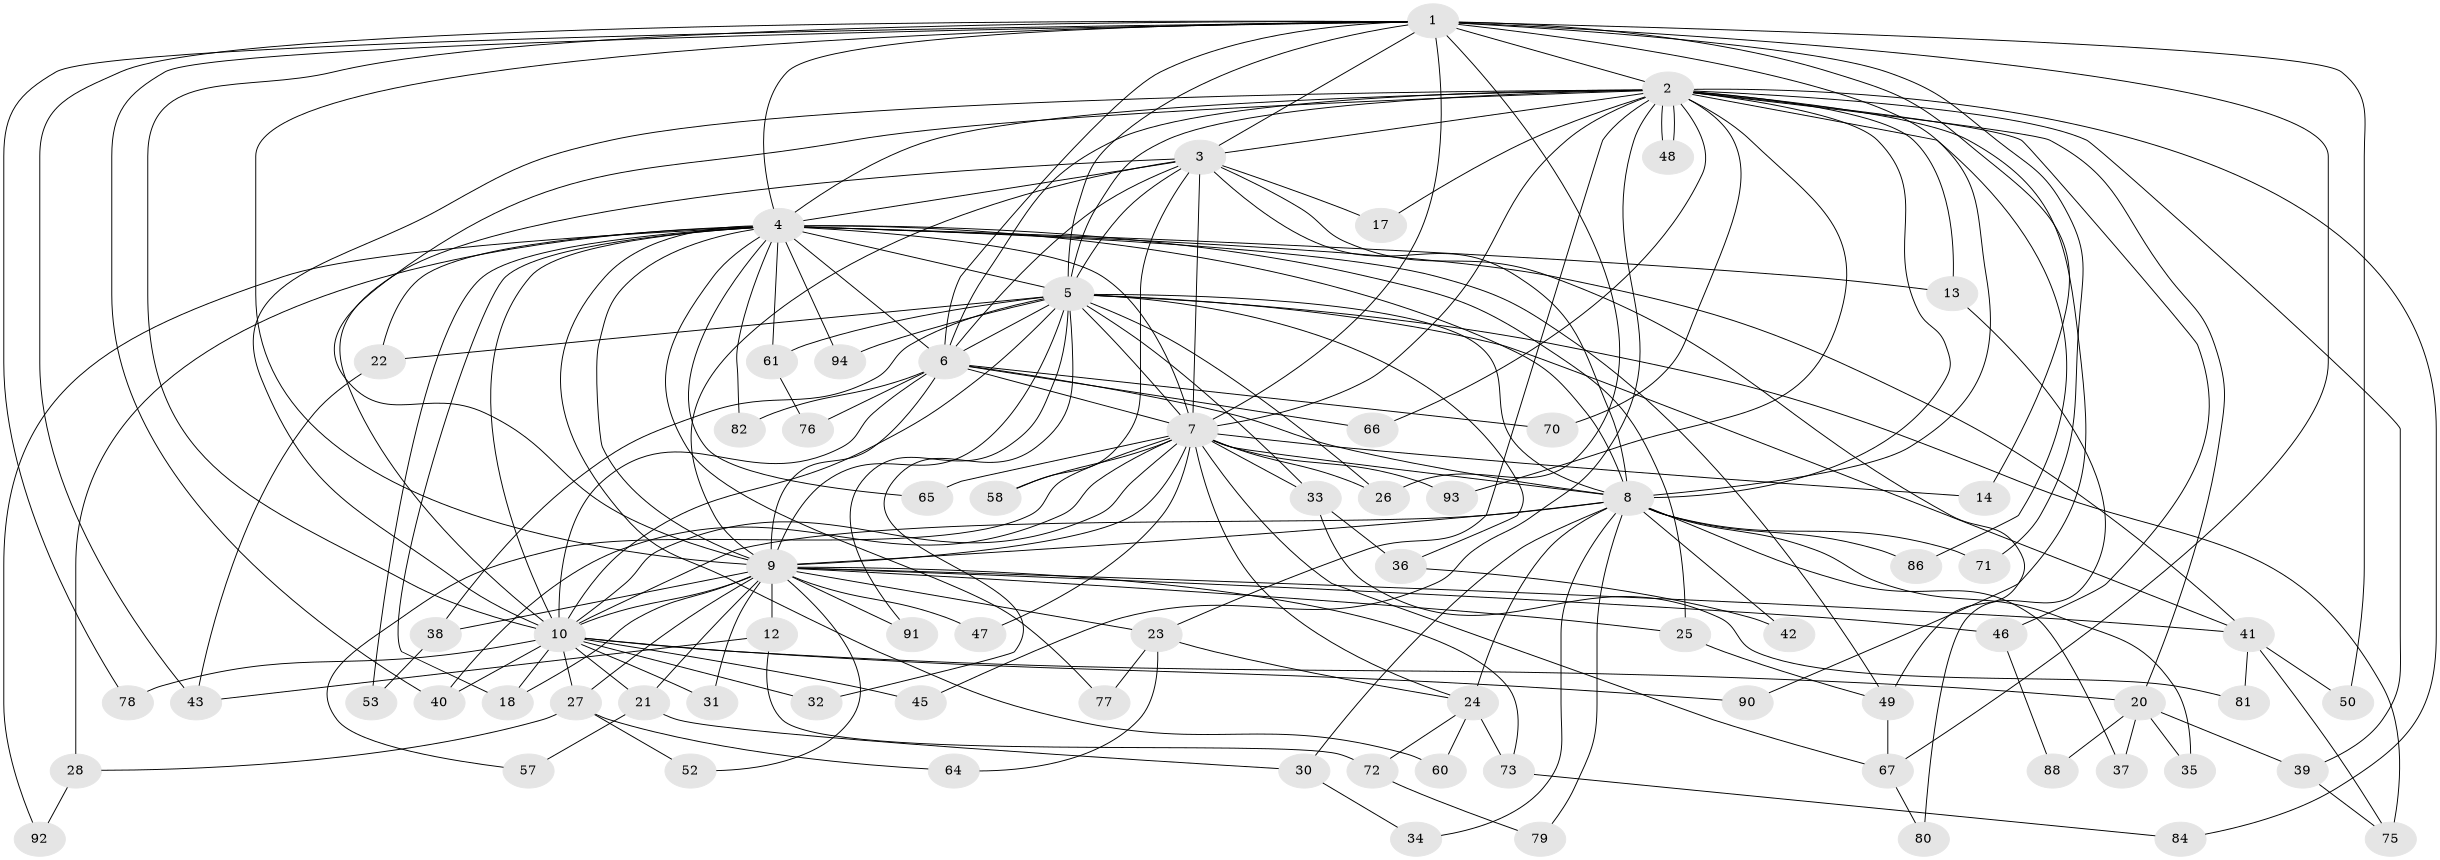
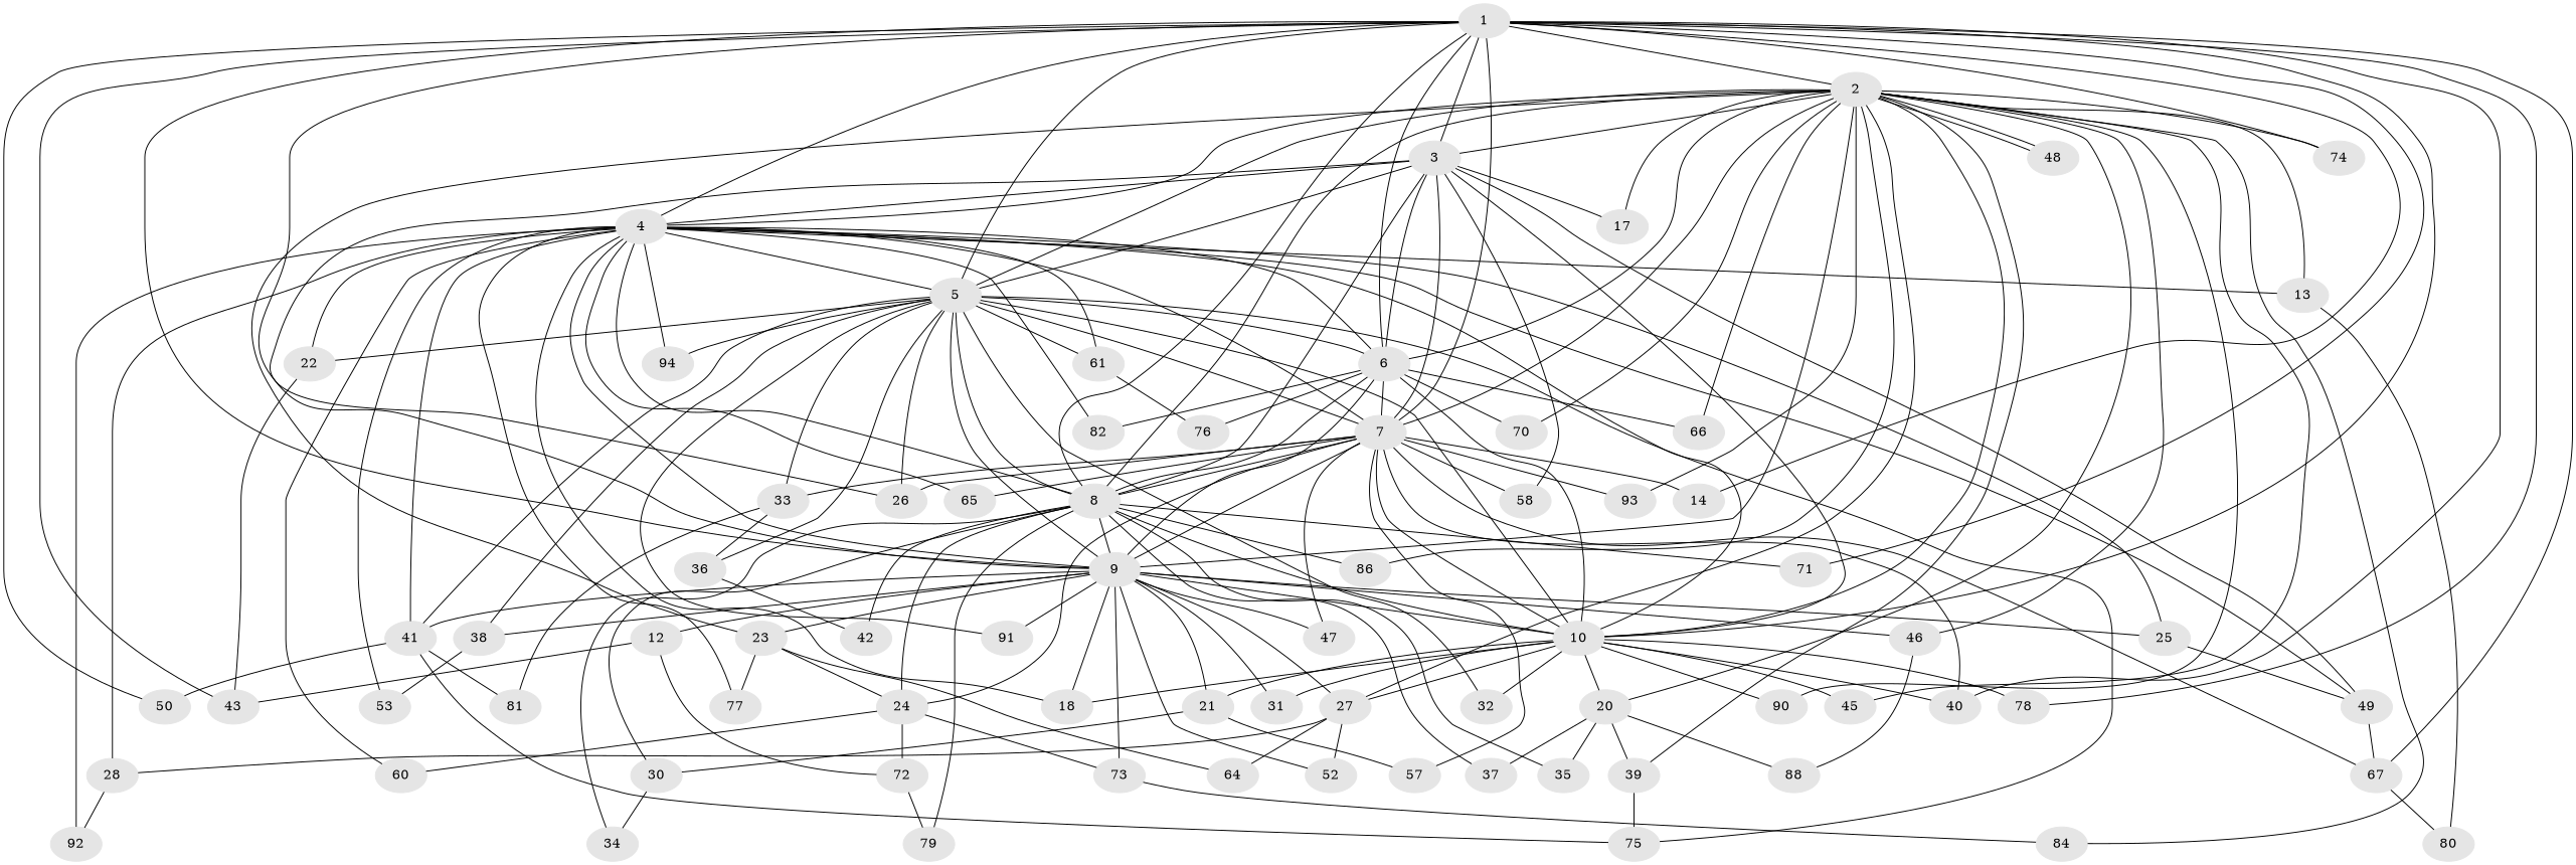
  graph {
    fontname="DejaVu Serif"
    node [color=gray90 fontname="DejaVu Serif" style=filled]
    edge [fontname="DejaVu Serif"]
    1 [super="+16"]
    2 [super="+19"]
    3 [super="+87"]
    4 [super="+13"]
    5 [super="+55"]
    6 [super="+83"]
    7 [super="+59"]
    8 [super="+85"]
    9 [super="+11"]
    10 [super="+51"]
    14
    26 [super="+62"]
    40
    43
    50
    67
    71
+   74
    78
    n20 [label=13]
    17
    20 [super="+29"]
    23
    27 [super="+63"]
    39 [super="+89"]
    45
    46
    48
    66
    70
    84
    86
    90
    93
    49 [super="+69"]
    58
    18 [super="+54"]
    22
    25
    28
    41 [super="+44"]
    53
    60
    61
    65
    77
    82
    92
    94
    32
    33
    36
    38
    75
    91
    76
    24 [super="+68"]
    47
    57
    30
    34
    35
    37
    42
    79
    12 [super="+56"]
    21
    31
    52
    73
    80
    88
    64
    81
    72
    1 -- 2
    1 -- 3
    1 -- 4
    1 -- 5
    1 -- 6
    1 -- 7 [weight=2]
    1 -- 8 [weight=2]
    1 -- 9
    1 -- 10
    1 -- 14
    1 -- 26
    1 -- 40
    1 -- 43
    1 -- 50
    1 -- 67
    1 -- 71
+   1 -- 74
    1 -- 78
    2 -- 3
    2 -- 4
    2 -- 5
    2 -- 6
    2 -- 7
    2 -- 8
    2 -- 9 [weight=2]
    2 -- 10
+   2 -- 74
    2 -- n20
    2 -- 17
    2 -- 20
    2 -- 23
+   2 -- 27
    2 -- 39
    2 -- 45
    2 -- 46
    2 -- 48
    2 -- 48
    2 -- 66
    2 -- 70
    2 -- 84
    2 -- 86
    2 -- 90
    2 -- 93
    3 -- 4
    3 -- 5
    3 -- 6
    3 -- 7
    3 -- 8
    3 -- 9
    3 -- 10
    3 -- 17
    3 -- 49
    3 -- 58
    4 -- 5
    4 -- 6
    4 -- 7
    4 -- 8 [weight=2]
    4 -- 9 [weight=2]
    4 -- 10
    4 -- n20
    4 -- 49
    4 -- 18
    4 -- 22
    4 -- 25
    4 -- 28
    4 -- 41
    4 -- 53
    4 -- 60
    4 -- 61
    4 -- 65
    4 -- 77
    4 -- 82
    4 -- 92
    4 -- 94
    5 -- 6
    5 -- 7
    5 -- 8
    5 -- 9
    5 -- 10
    5 -- 26
    5 -- 22
    5 -- 41
    5 -- 61
    5 -- 94
    5 -- 32
    5 -- 33
    5 -- 36
    5 -- 38
    5 -- 75
    5 -- 91
    6 -- 7
    6 -- 8 [weight=2]
    6 -- 9
    6 -- 10
    6 -- 66
    6 -- 70
    6 -- 82
    6 -- 76
    7 -- 8
    7 -- 9
    7 -- 10
    7 -- 14
    7 -- 26
    7 -- 40
    7 -- 67
    7 -- 93
    7 -- 58
    7 -- 65
    7 -- 33
    7 -- 24
    7 -- 47
    7 -- 57
    8 -- 9
    8 -- 10
    8 -- 71
    8 -- 86
    8 -- 24
    8 -- 30
    8 -- 34
    8 -- 35
    8 -- 37
    8 -- 42
    8 -- 79
    9 -- 10
    9 -- 23
    9 -- 27
    9 -- 46
    9 -- 18
    9 -- 25
    9 -- 41
    9 -- 38
    9 -- 91
    9 -- 47
    9 -- 12 [weight=2]
    9 -- 21
    9 -- 31
    9 -- 52
    9 -- 73
    10 -- 40
    10 -- 78
    10 -- 20
    10 -- 27
    10 -- 45
    10 -- 90
    10 -- 18
    10 -- 32 [weight=2]
    10 -- 21
    10 -- 31
    67 -- 80
    n20 -- 80
    20 -- 39
    20 -- 35
    20 -- 37
    20 -- 88
    23 -- 77
    23 -- 24
    23 -- 64
    27 -- 28
    27 -- 52
    27 -- 64
    39 -- 75
    46 -- 88
    49 -- 67
    22 -- 43
    25 -- 49
    28 -- 92
    41 -- 50
    41 -- 75
    41 -- 81
    61 -- 76
    33 -- 36
    33 -- 81
    36 -- 42
    38 -- 53
    24 -- 60
    24 -- 73
    24 -- 72
    30 -- 34
    12 -- 43
    12 -- 72
    21 -- 57
    21 -- 30
    73 -- 84
    72 -- 79
  }
